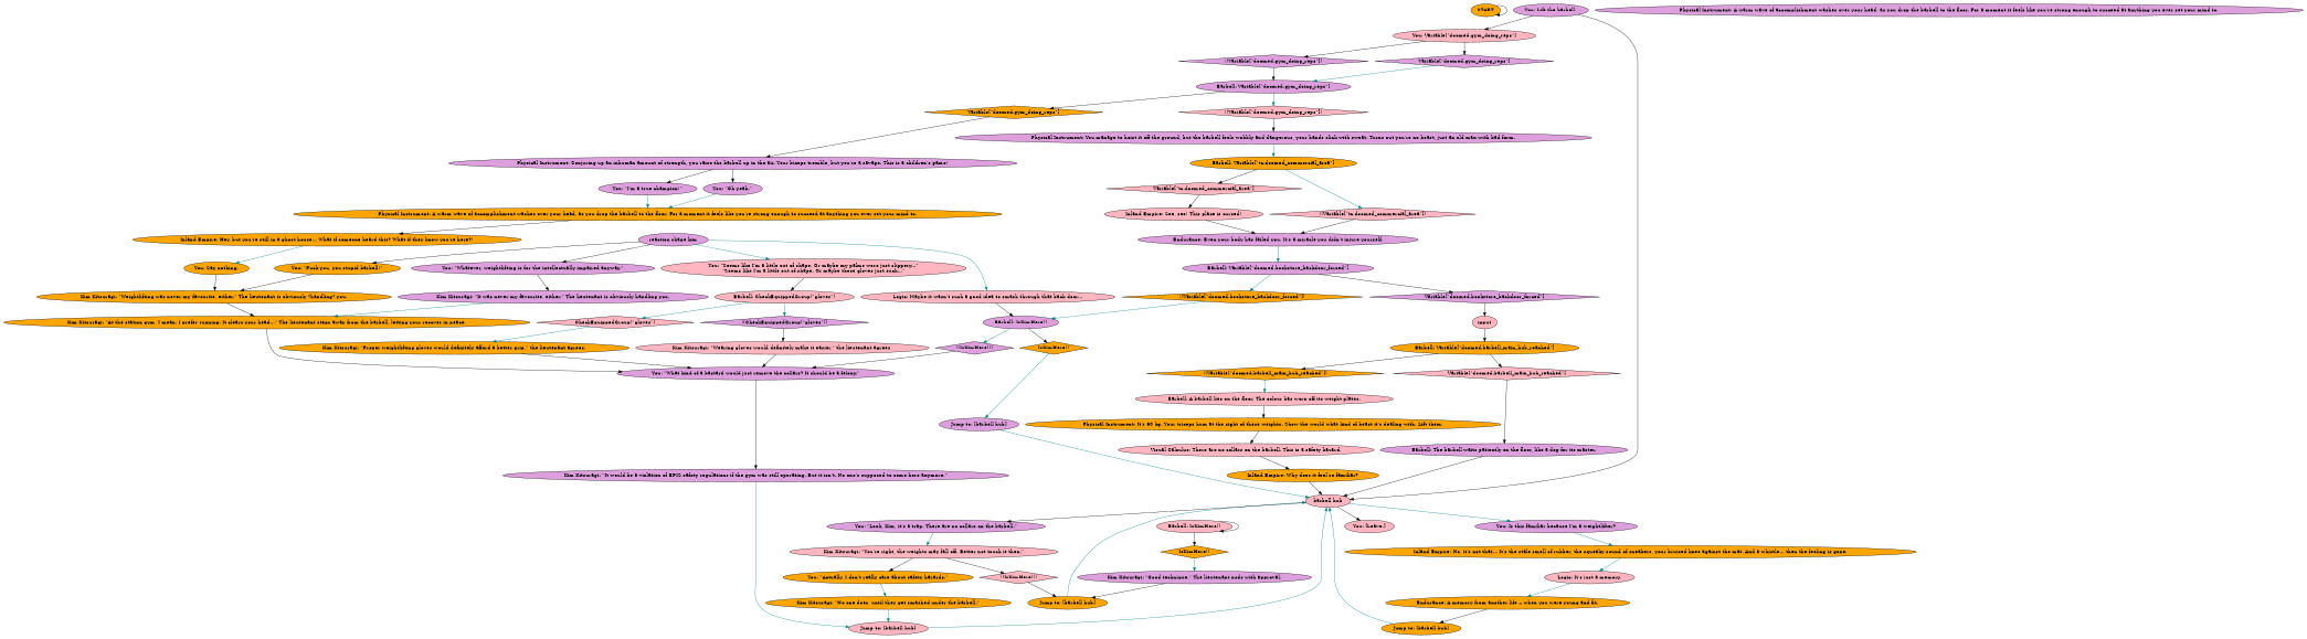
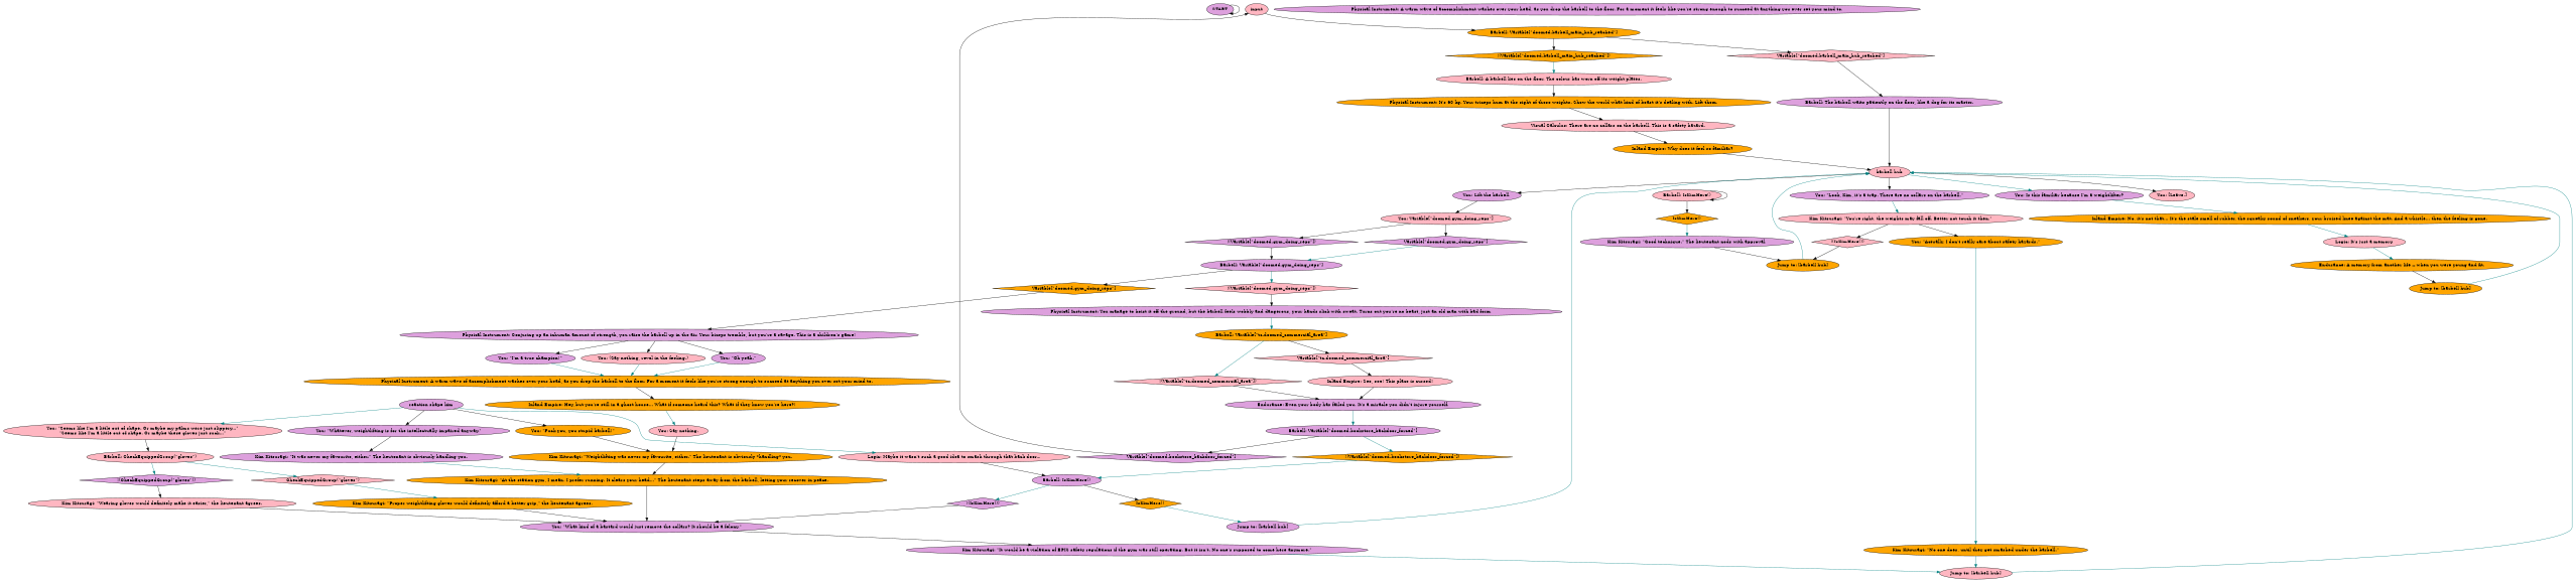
  digraph {
    node [fillcolor=plum style=filled]
    edge [color=black]
-   n1 [fillcolor=orange label=START]
+   n1 [label=START]
    n2 [fillcolor=lightpink label=input]
    n3 [fillcolor=orange label="Barbell: Variable[\"doomed.barbell_main_hub_reached\"]"]
    n4 [fillcolor=lightpink label="Variable[\"doomed.barbell_main_hub_reached\"]" shape=diamond]
    n5 [fillcolor=orange label="!(Variable[\"doomed.barbell_main_hub_reached\"])" shape=diamond]
    n6 [fillcolor=lightpink label="Logic: Maybe it wasn't such a good idea to smash through that back door..."]
    n7 [label="Barbell: IsKimHere()"]
    n8 [fillcolor=orange label="IsKimHere()" shape=diamond]
    n9 [label="!(IsKimHere())" shape=diamond]
-   n10 [fillcolor=orange label="You: Say nothing."]
+   n10 [fillcolor=lightpink label="You: Say nothing."]
    n11 [fillcolor=orange label="Kim Kitsuragi: \"Weightlifting was never my favourite, either.\" The lieutenant is obviously *handling* you."]
    n12 [fillcolor=orange label="Kim Kitsuragi: \"At the station gym, I mean. I prefer running. It clears your head...\" The lieutenant steps away from the barbell, letting your recover in peace."]
    n13 [fillcolor=lightpink label="Barbell: IsKimHere()"]
    n14 [fillcolor=orange label="IsKimHere()" shape=diamond]
    n15 [label="Kim Kitsuragi: \"Good technique.\" The lieutenant nods with approval."]
    n16 [fillcolor=orange label="Jump to: [barbell hub]"]
    n17 [fillcolor=lightpink label="!(IsKimHere())" shape=diamond]
    n18 [fillcolor=lightpink label="barbell hub"]
    n19 [label="You: \"What kind of a bastard would just remove the collars? It should be a felony.\""]
    n20 [label="Kim Kitsuragi: \"It would be a violation of EPIS safety regulations if the gym was still operating. But it isn't. No one's supposed to come here anymore.\""]
    n21 [fillcolor=lightpink label="Jump to: [barbell hub]"]
    n22 [label="Jump to: [barbell hub]"]
    n23 [label="You: Is this familiar because I'm a weightlifter?"]
    n24 [fillcolor=lightpink label="You: [Leave.]"]
    n25 [label="You: \"Look, Kim, it's a trap. There are no collars on the barbell.\""]
    n26 [label="You: Lift the barbell."]
    n27 [label="reaction shape kim"]
    n28 [fillcolor=orange label="You: \"Fuck you, you stupid barbell!\""]
    n29 [label="You: \"Whatever, weightlifting is for the intellectually impaired anyway.\""]
    n30 [fillcolor=lightpink label="You: \"Seems like I'm a little out of shape. Or maybe my palms were just slippery...\"\n\"Seems like I'm a little out of shape. Or maybe these gloves just suck...\""]
    n31 [label="Kim Kitsuragi: \"It was never my favourite, either.\" The lieutenant is obviously handling you."]
    n32 [fillcolor=lightpink label="Barbell: CheckEquippedGroup(\"gloves\")"]
    n33 [fillcolor=lightpink label="Kim Kitsuragi: \"Wearing gloves would definitely make it easier,\" the lieutenant agrees."]
    n34 [fillcolor=orange label="Inland Empire: No, it's not that... It's the stale smell of rubber, the squeaky sound of sneakers, your bruised knee against the mat. And a whistle... then the feeling is gone."]
    n35 [fillcolor=lightpink label="Logic: It's just a memory."]
    n36 [fillcolor=lightpink label="Barbell: A barbell lies on the floor. The colour has worn off its weight plates."]
    n37 [fillcolor=orange label="Physical Instrument: It's 60 kg. Your triceps hum at the sight of these weights. Show the world what kind of beast it's dealing with. Lift them."]
    n38 [fillcolor=lightpink label="Visual Calculus: There are no collars on the barbell. This is a safety hazard."]
    n39 [label="Physical Instrument: Conjuring up an inhuman amount of strength, you raise the barbell up in the air. Your biceps tremble, but you're a savage. This is a children's game!"]
    n40 [label="You: \"Oh yeah.\""]
    n41 [label="You: \"I'm a true champion!\""]
+   n42 [fillcolor=lightpink label="You: (Say nothing, revel in the feeling.)"]
    n43 [fillcolor=orange label="Physical Instrument: A warm wave of accomplishment washes over your head, as you drop the barbell to the floor. For a moment it feels like you're strong enough to succeed at anything you ever set your mind to."]
    n44 [label="Barbell: Variable[\"doomed.bookstore_backdoor_forced\"]"]
    n45 [label="Variable[\"doomed.bookstore_backdoor_forced\"]" shape=diamond]
    n46 [fillcolor=orange label="!(Variable[\"doomed.bookstore_backdoor_forced\"])" shape=diamond]
    n47 [fillcolor=orange label="You: \"Actually, I don't really care about safety hazards.\""]
    n48 [fillcolor=orange label="Kim Kitsuragi: \"No one does, until they get smashed under the barbell.\""]
    n49 [fillcolor=orange label="Inland Empire: Hey, but you're still in a ghost house... What if someone heard this? What if they know you're here?!"]
    n50 [fillcolor=orange label="Jump to: [barbell hub]"]
    n51 [label="Physical Instrument: A warm wave of accomplishment washes over your head, as you drop the barbell to the floor. For a moment it feels like you're strong enough to succeed at anything you ever set your mind to."]
    n52 [fillcolor=orange label="Inland Empire: Why does it feel so familiar?"]
    n53 [fillcolor=orange label="Kim Kitsuragi: \"Proper weightlifting gloves would definitely afford a better grip,\" the lieutenant agrees."]
    n54 [fillcolor=orange label="Endurance: A memory from another life -- when you were young and fit."]
    n55 [label="Barbell: The barbell waits patiently on the floor, like a dog for its master."]
    n56 [label="Barbell: Variable[\"doomed.gym_doing_reps\"]"]
    n57 [fillcolor=orange label="Variable[\"doomed.gym_doing_reps\"]" shape=diamond]
    n58 [fillcolor=lightpink label="!(Variable[\"doomed.gym_doing_reps\"])" shape=diamond]
    n59 [label="Physical Instrument: You manage to hoist it off the ground, but the barbell feels wobbly and dangerous, your hands slick with sweat. Turns out you're no beast, just an old man with bad form."]
    n60 [fillcolor=orange label="Barbell: Variable[\"tc.doomed_commercial_area\"]"]
    n61 [fillcolor=lightpink label="Variable[\"tc.doomed_commercial_area\"]" shape=diamond]
    n62 [fillcolor=lightpink label="!(Variable[\"tc.doomed_commercial_area\"])" shape=diamond]
    n63 [fillcolor=lightpink label="Inland Empire: See, see! This place is cursed!"]
    n64 [label="Endurance: Even your body has failed you. It's a miracle you didn't injure yourself."]
    n65 [fillcolor=lightpink label="Kim Kitsuragi: \"You're right, the weights may fall off. Better not touch it then.\""]
    n66 [fillcolor=lightpink label="CheckEquippedGroup(\"gloves\")" shape=diamond]
    n67 [label="!(CheckEquippedGroup(\"gloves\"))" shape=diamond]
    n68 [fillcolor=lightpink label="You: Variable[\"doomed.gym_doing_reps\"]"]
    n69 [label="Variable[\"doomed.gym_doing_reps\"]" shape=diamond]
    n70 [label="!(Variable[\"doomed.gym_doing_reps\"])" shape=diamond]
    n1 -> n1
    n2 -> n3
    n3 -> n4
    n3 -> n5
    n4 -> n55
    n5 -> n36 [color=teal]
    n6 -> n7
    n7 -> n8
    n7 -> n9 [color=teal]
    n8 -> n22 [color=teal]
    n9 -> n19
    n10 -> n11
    n11 -> n12
    n12 -> n19
    n13 -> n13
    n13 -> n14
    n14 -> n15 [color=teal]
    n15 -> n16
    n16 -> n18 [color=teal]
    n17 -> n16
    n18 -> n23 [color=teal]
    n18 -> n24
    n18 -> n25
-   n26 -> n18
+   n18 -> n26
    n19 -> n20
    n20 -> n21 [color=teal]
    n21 -> n18 [color=teal]
    n22 -> n18 [color=teal]
    n23 -> n34 [color=teal]
    n25 -> n65 [color=teal]
    n26 -> n68
    n27 -> n6 [color=teal]
    n27 -> n28
    n27 -> n29
    n27 -> n30 [color=teal]
    n28 -> n11
    n29 -> n31
    n30 -> n32
    n31 -> n12 [color=teal]
    n32 -> n66 [color=teal]
    n32 -> n67 [color=teal]
    n33 -> n19
    n34 -> n35 [color=teal]
    n35 -> n54 [color=teal]
    n36 -> n37
    n37 -> n38
    n38 -> n52
    n39 -> n40
    n39 -> n41
+   n39 -> n42
    n40 -> n43 [color=teal]
    n41 -> n43 [color=teal]
+   n42 -> n43 [color=teal]
    n43 -> n49
    n44 -> n45
    n44 -> n46 [color=teal]
    n45 -> n2
    n46 -> n7 [color=teal]
    n47 -> n48 [color=teal]
    n48 -> n21 [color=teal]
    n49 -> n10 [color=teal]
    n50 -> n18 [color=teal]
    n52 -> n18
    n53 -> n19
    n54 -> n50
    n55 -> n18
    n56 -> n57
    n56 -> n58 [color=teal]
    n57 -> n39
    n58 -> n59
    n59 -> n60 [color=teal]
    n60 -> n61
    n60 -> n62 [color=teal]
    n61 -> n63
    n62 -> n64
    n63 -> n64
    n64 -> n44 [color=teal]
    n65 -> n17
    n65 -> n47
    n66 -> n53 [color=teal]
    n67 -> n33
    n68 -> n69
    n68 -> n70
    n69 -> n56 [color=teal]
    n70 -> n56
  }
